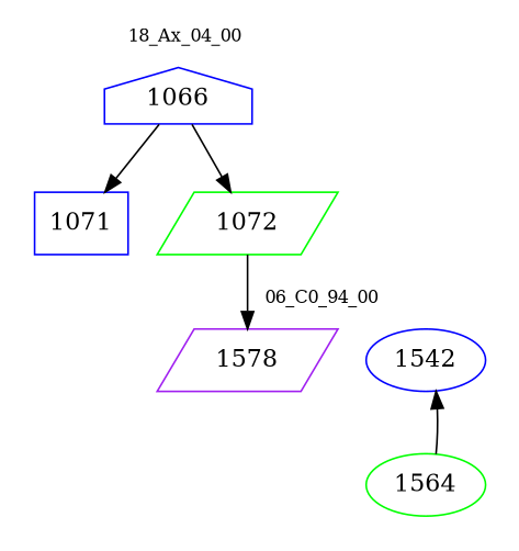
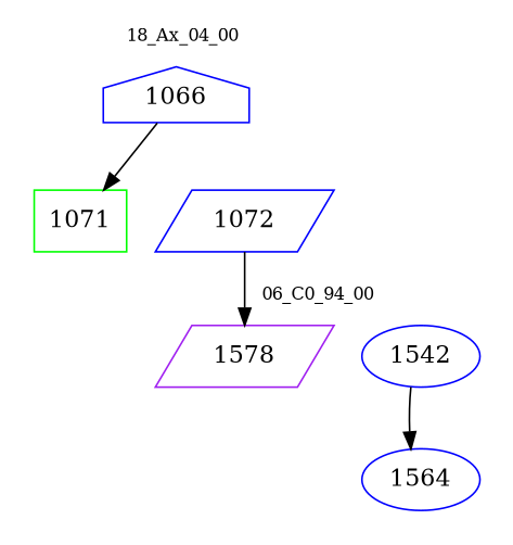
  digraph {
    node [color=blue shape=parallelogram]
    edge [color=black]
    n1 [label=1066 shape=house]
-   n2 [label=1071 shape=box]
-   n3 [color=green label=1072]
+   n2 [color=green label=1071 shape=box]
+   n3 [label=1072]
    n4 [label=1542 shape=ellipse]
-   n5 [color=green label=1564 shape=ellipse]
+   n5 [label=1564 shape=ellipse]
    n6 [color=purple label=1578]
    subgraph cluster_1 {
      color=white
      fontsize=10
      label="18_Ax_04_00"
      n1
      n2
      n3
    }
    subgraph cluster_2 {
      color=white
      fontsize=10
      label="06_C0_94_00"
      n4
      n5
      n6
    }
    n1 -> n2
-   n1 -> n3
    n3 -> n6
-   n5 -> n4
+   n4 -> n5
  }
